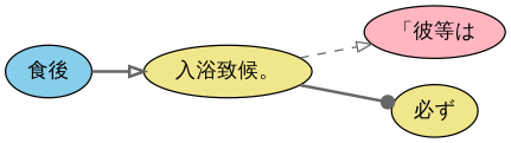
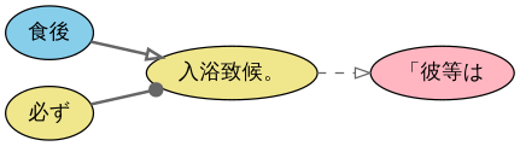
  digraph {
    fontname="IBM Plex Sans"
    rankdir=LR
    node [fillcolor=khaki fontname="IBM Plex Sans" style=filled]
    edge [arrowhead=onormal color=gray40 fontname="IBM Plex Sans" style=bold]
    n1 [fillcolor=lightpink label="「彼等は"]
    n2 [label="入浴致候。"]
    n3 [fillcolor=skyblue label="食後"]
    n4 [label="必ず"]
    n2 -> n1 [style=dashed]
    n3 -> n2
-   n2 -> n4 [arrowhead=dot]
+   n4 -> n2 [arrowhead=dot]
  }
